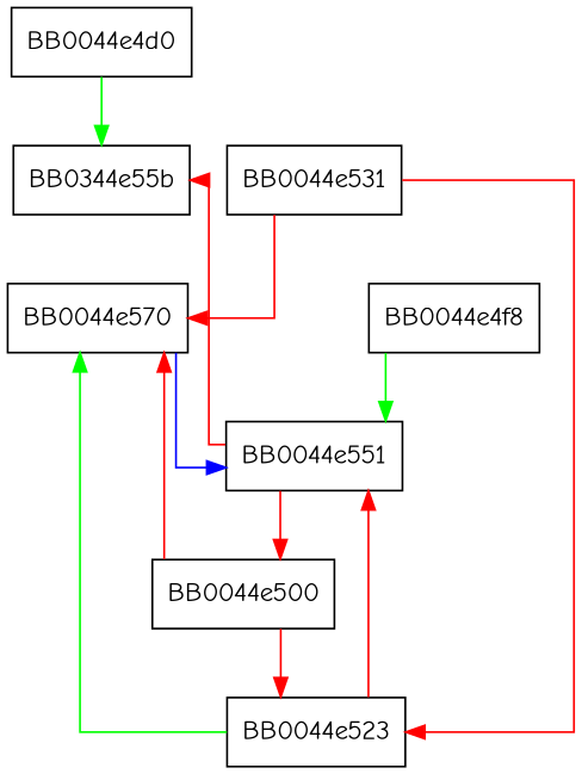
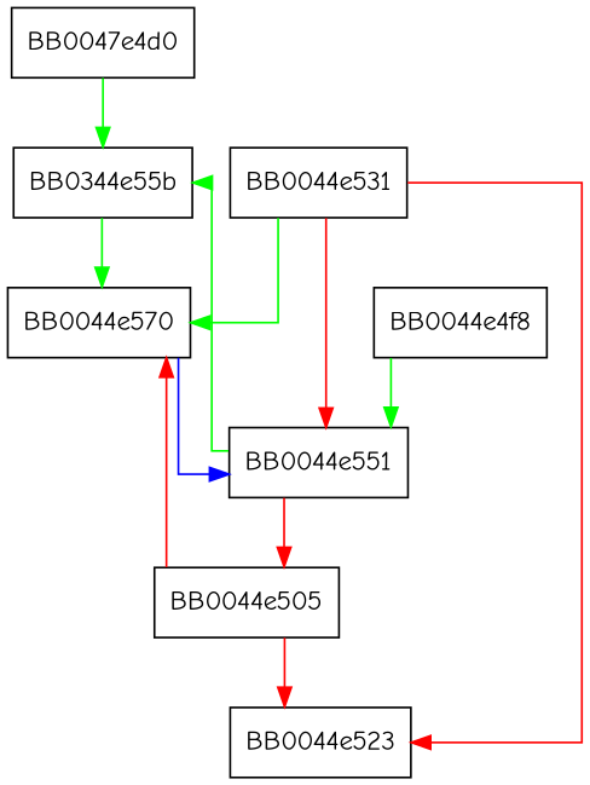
  digraph {
    fontname="Comic Neue"
    splines=ortho
    node [fontname="Comic Neue" shape=box]
    edge [color=red fontname="Comic Neue"]
    n1 [label=BB0344e55b]
-   BB0044e4d0
+   BB0044e4d0 [label=BB0047e4d0]
    BB0044e4f8
    BB0044e551
-   BB0044e505 [label=BB0044e500]
+   BB0044e505
    BB0044e570
    BB0044e523
    BB0044e531
    BB0044e4d0 -> n1 [color=green]
    BB0044e4f8 -> BB0044e551 [color=green]
-   BB0044e551 -> n1
+   BB0044e551 -> n1 [color=green]
    BB0044e551 -> BB0044e505
    BB0044e505 -> BB0044e570
    BB0044e505 -> BB0044e523
    BB0044e570 -> BB0044e551 [color=blue]
-   BB0044e523 -> BB0044e570 [color=green]
-   BB0044e523 -> BB0044e551
-   BB0044e531 -> BB0044e570
+   n1 -> BB0044e570 [color=green]
+   BB0044e531 -> BB0044e551
+   BB0044e531 -> BB0044e570 [color=green]
    BB0044e531 -> BB0044e523
  }
